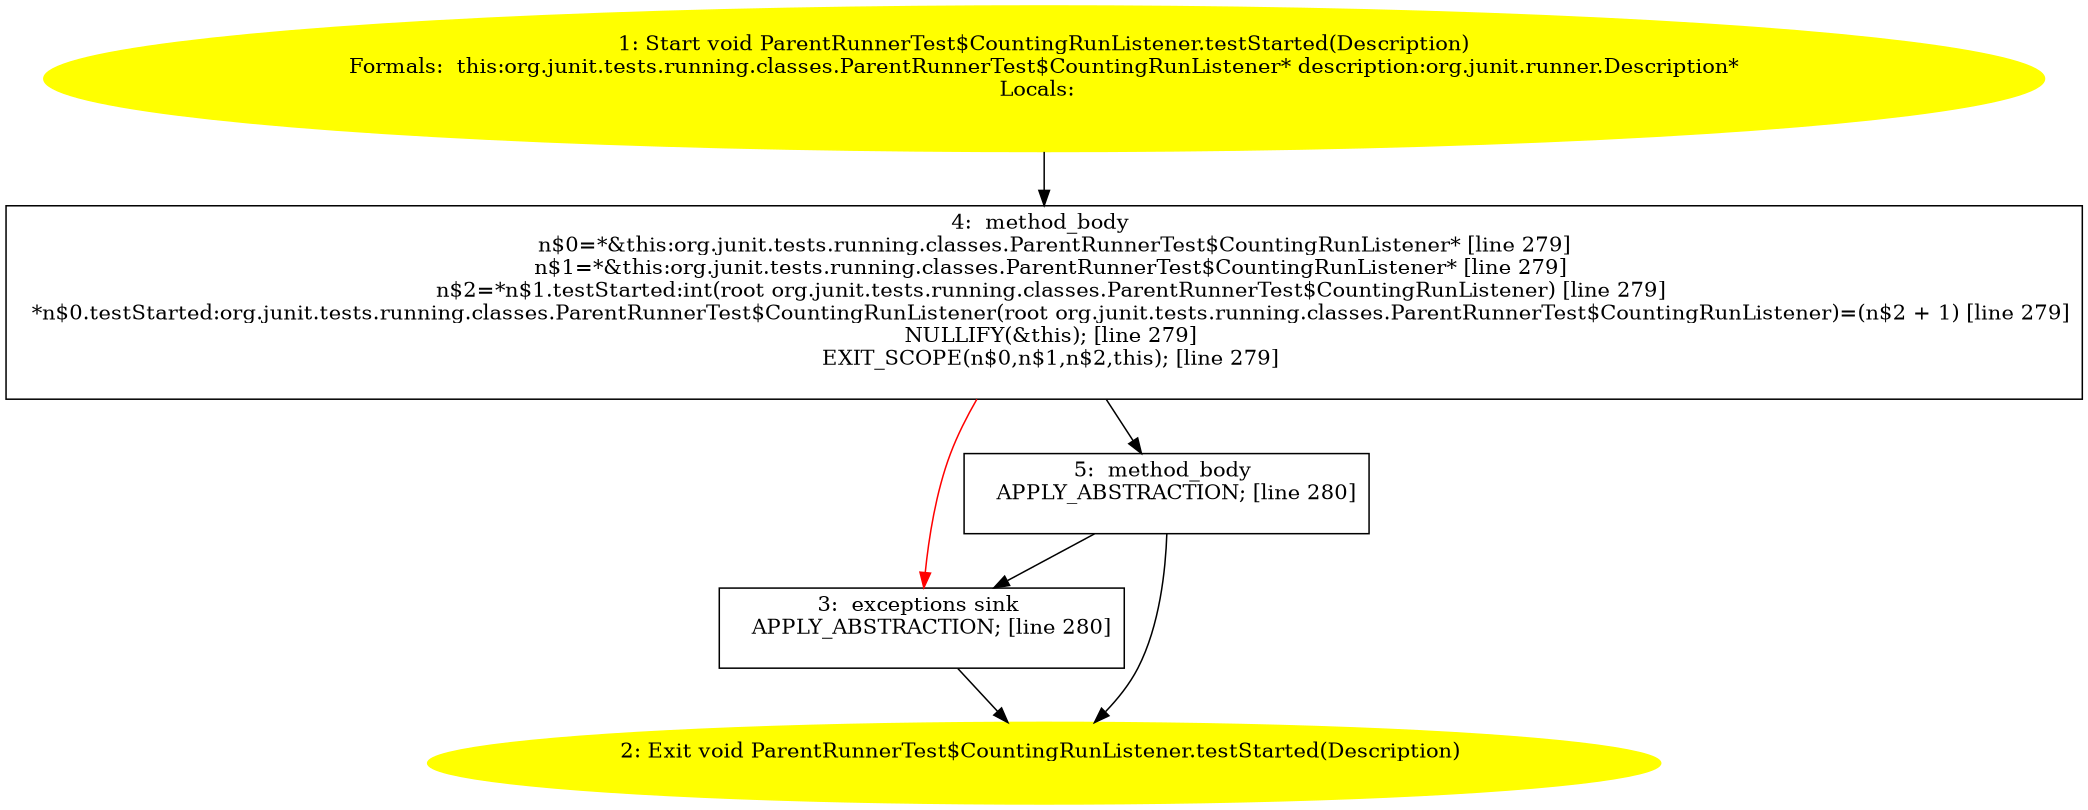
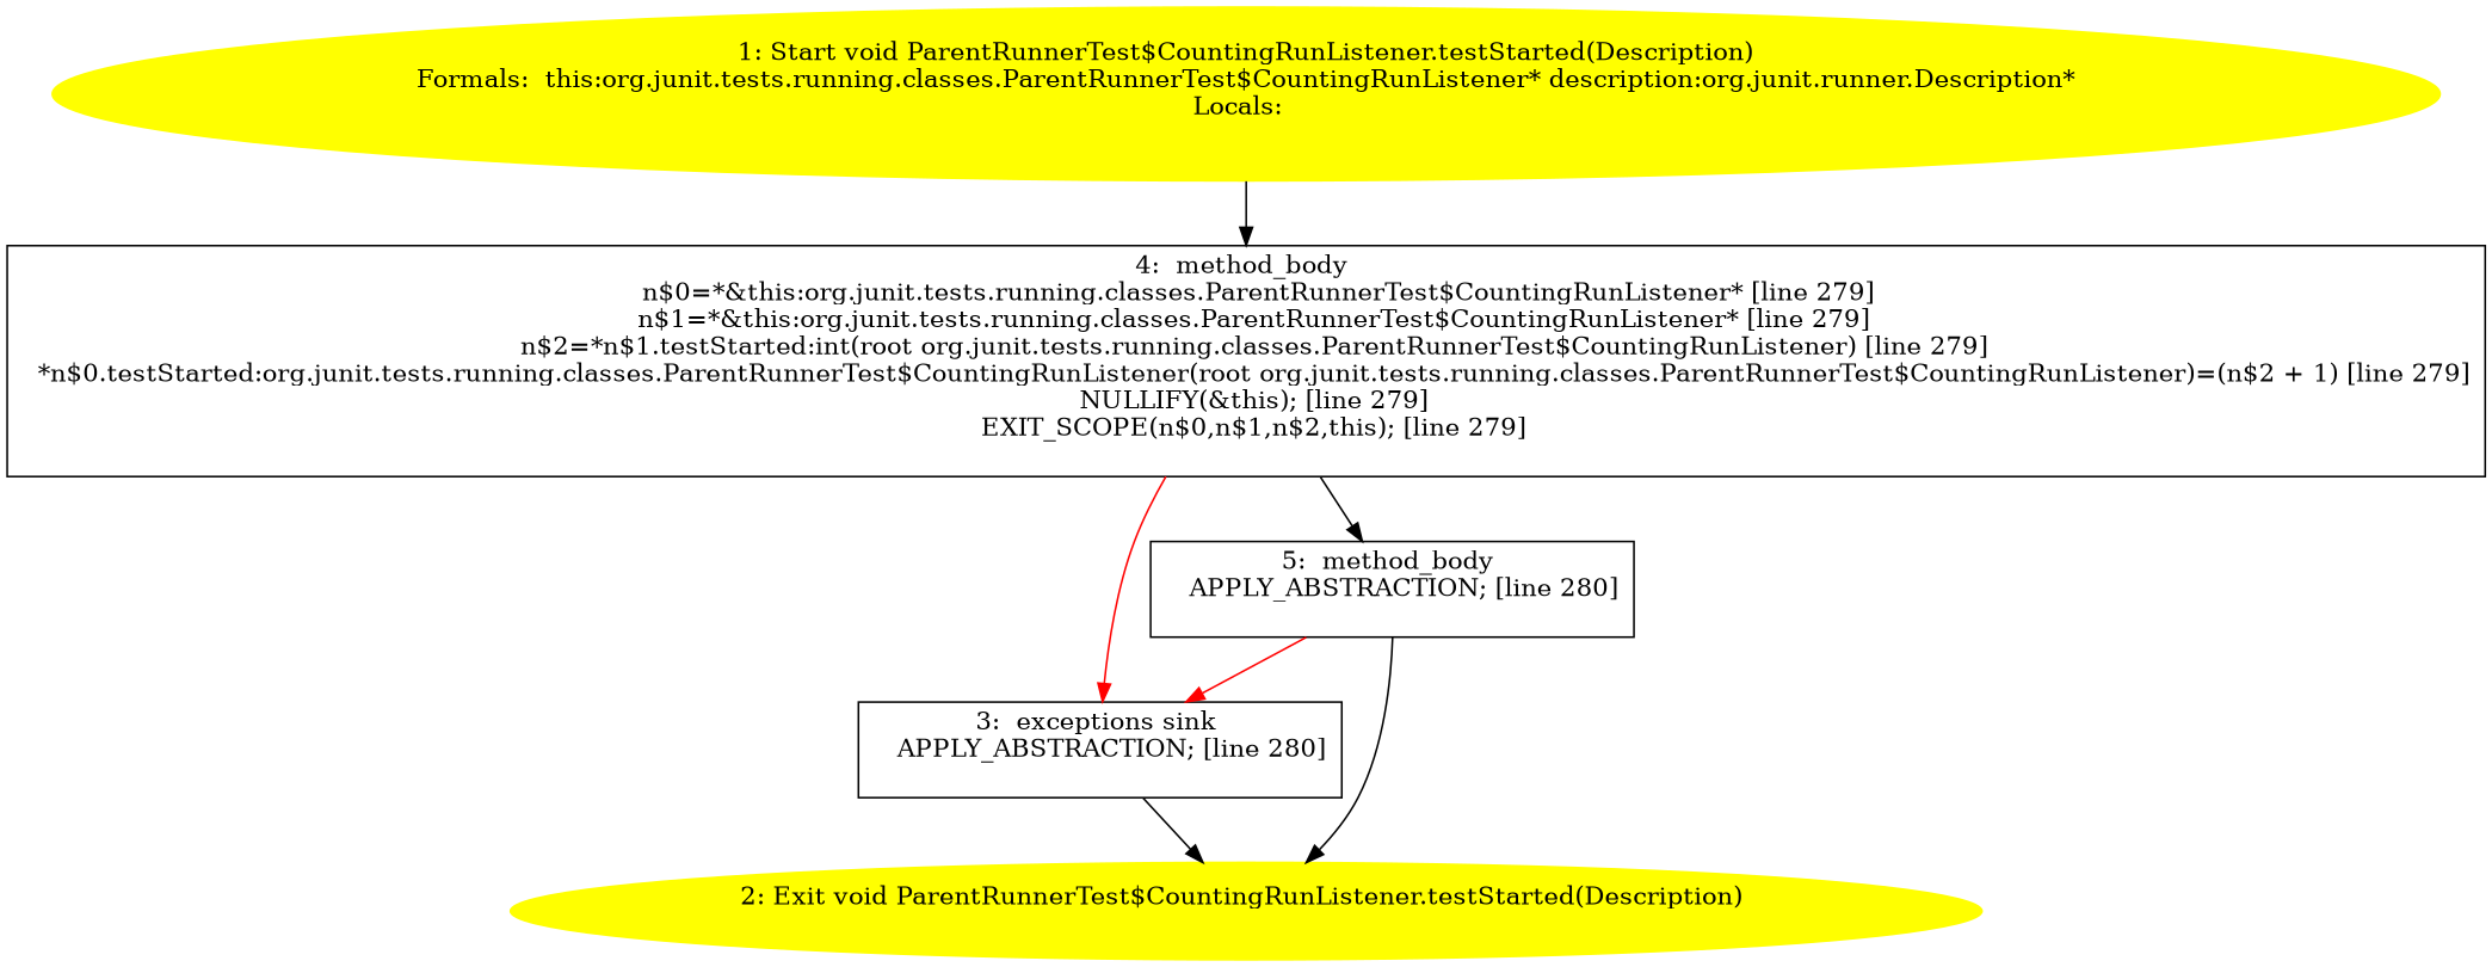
  digraph {
    node [shape=box]
    n1 [color=yellow label="1: Start void ParentRunnerTest$CountingRunListener.testStarted(Description)\nFormals:  this:org.junit.tests.running.classes.ParentRunnerTest$CountingRunListener* description:org.junit.runner.Description*\nLocals:  \n  " style=filled shape=""]
    n2 [label="4:  method_body \n   n$0=*&this:org.junit.tests.running.classes.ParentRunnerTest$CountingRunListener* [line 279]\n  n$1=*&this:org.junit.tests.running.classes.ParentRunnerTest$CountingRunListener* [line 279]\n  n$2=*n$1.testStarted:int(root org.junit.tests.running.classes.ParentRunnerTest$CountingRunListener) [line 279]\n  *n$0.testStarted:org.junit.tests.running.classes.ParentRunnerTest$CountingRunListener(root org.junit.tests.running.classes.ParentRunnerTest$CountingRunListener)=(n$2 + 1) [line 279]\n  NULLIFY(&this); [line 279]\n  EXIT_SCOPE(n$0,n$1,n$2,this); [line 279]\n "]
    n3 [label="3:  exceptions sink \n   APPLY_ABSTRACTION; [line 280]\n "]
    n4 [label="5:  method_body \n   APPLY_ABSTRACTION; [line 280]\n "]
    n5 [color=yellow label="2: Exit void ParentRunnerTest$CountingRunListener.testStarted(Description) \n  " style=filled shape=""]
    n1 -> n2
    n2 -> n3 [color=red]
    n2 -> n4
    n3 -> n5
-   n4 -> n3 [color=black]
+   n4 -> n3 [color=red]
    n4 -> n5
  }
